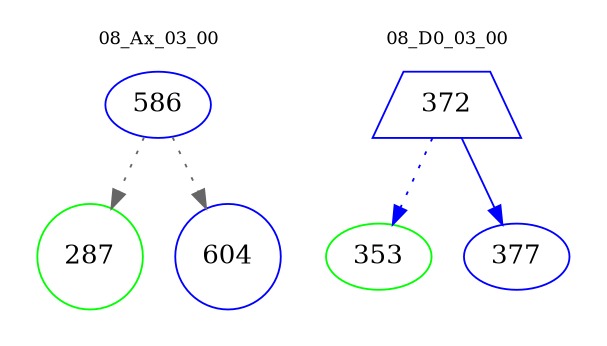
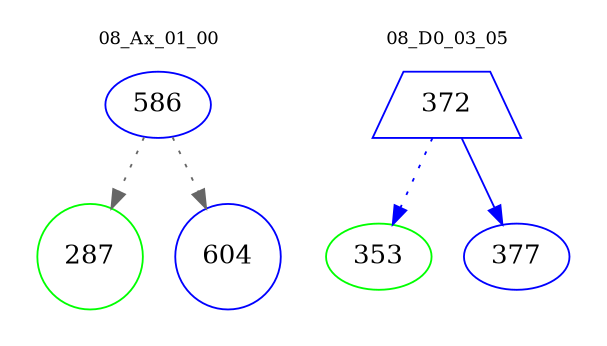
  digraph {
    node [color=blue shape=ellipse]
    edge [color=gray40 style=dotted]
    n1 [label=586]
    n2 [color=green label=287 shape=circle]
    n3 [label=604 shape=circle]
    n4 [label=372 shape=trapezium]
    n5 [color=green label=353]
    n6 [label=377]
    subgraph cluster_1 {
      color=white
      fontsize=10
-     label="08_Ax_03_00"
+     label="08_Ax_01_00"
      n1
      n2
      n3
    }
    subgraph cluster_2 {
      color=white
      fontsize=10
-     label="08_D0_03_00"
+     label="08_D0_03_05"
      n4
      n5
      n6
    }
    n1 -> n2
    n1 -> n3
    n4 -> n5 [color=blue]
    n4 -> n6 [color=blue style=solid]
  }
